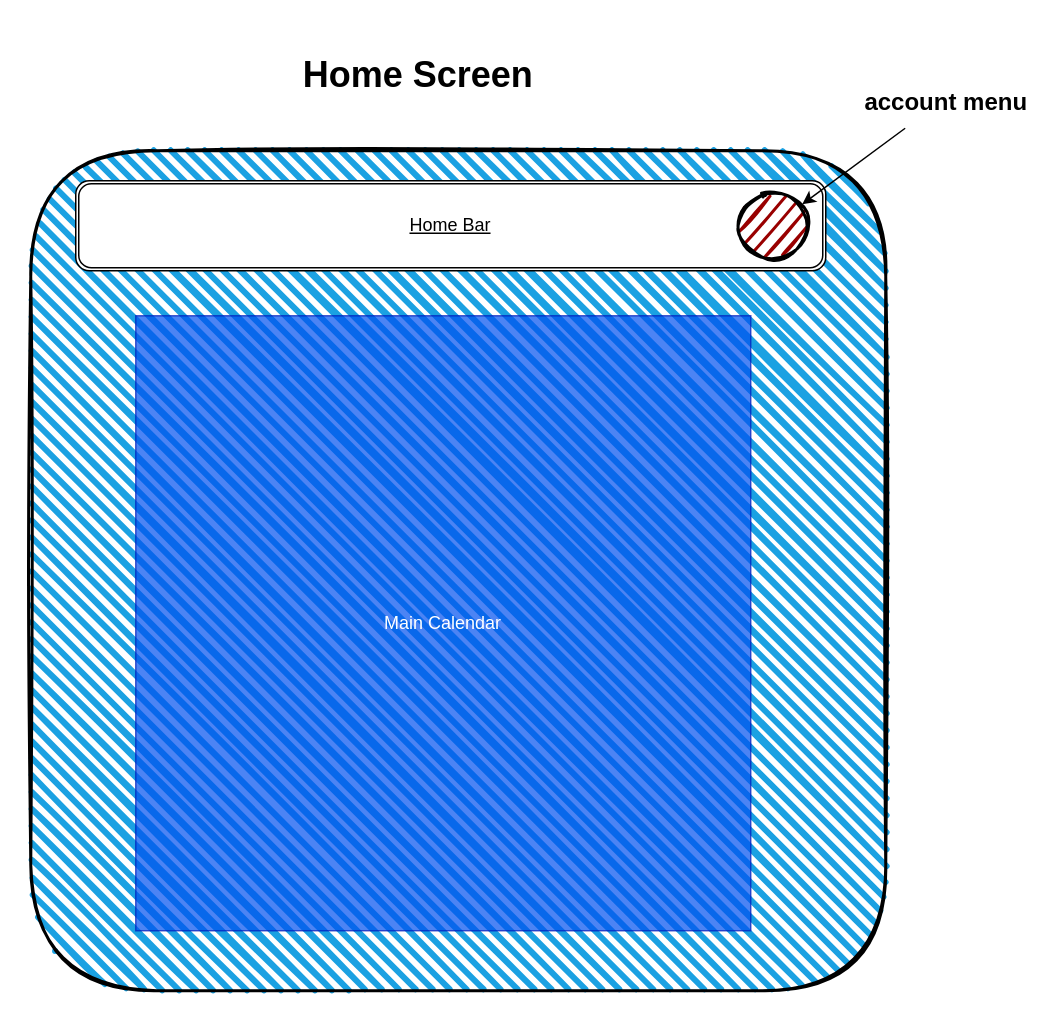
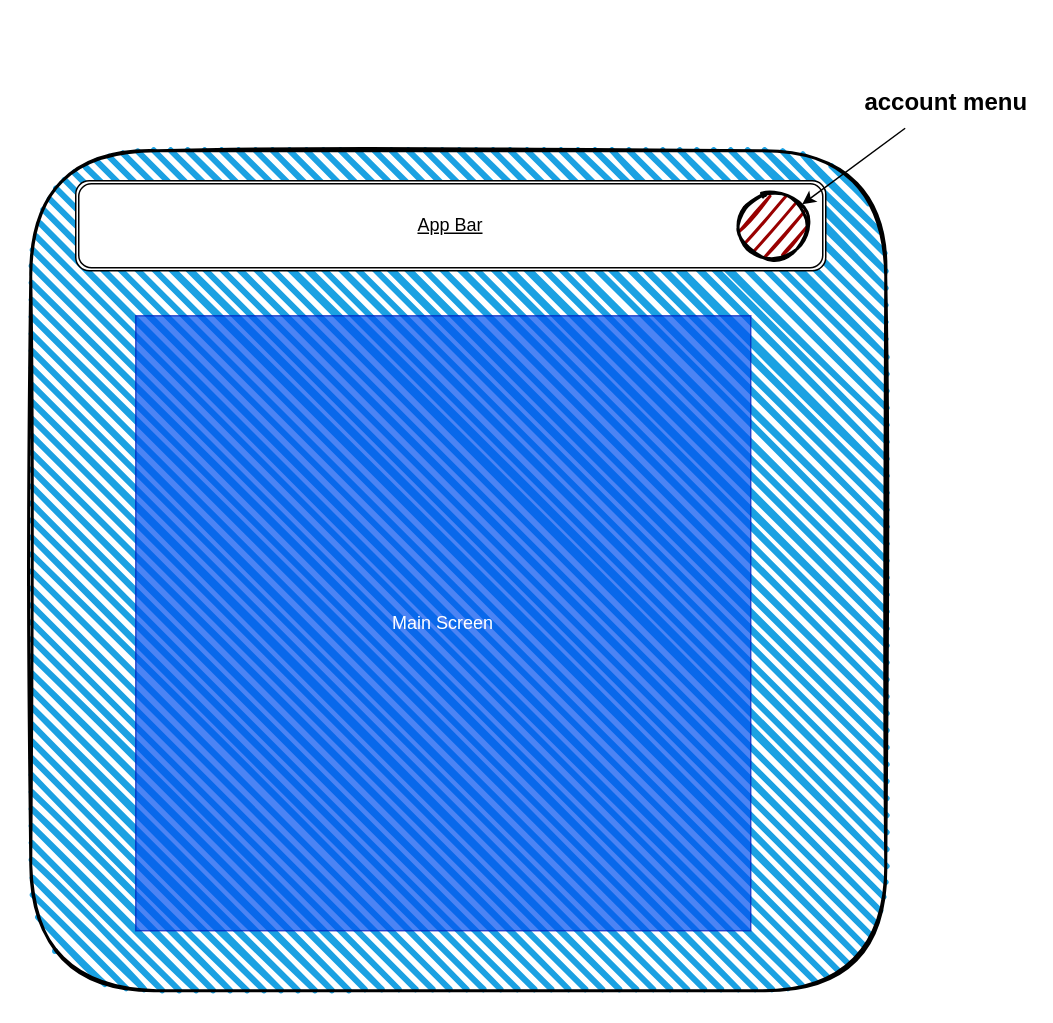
  <mxCell id="0" />
  <mxCell id="1" parent="0" />
  <mxCell id="2" value="" style="rounded=1;whiteSpace=wrap;html=1;strokeWidth=2;fillWeight=4;hachureGap=8;hachureAngle=45;fillColor=#1ba1e2;sketch=1;" parent="1" vertex="1"><mxGeometry x="20" y="100" width="570" height="560" as="geometry" /></mxCell>
- <mxCell id="3" value="Home Screen" style="text;strokeColor=none;fillColor=none;html=1;fontSize=24;fontStyle=1;verticalAlign=middle;align=center;" parent="1" vertex="1"><mxGeometry x="190" y="20" width="176" height="60" as="geometry" /></mxCell>
- <mxCell id="4" value="&lt;u&gt;Home Bar&lt;/u&gt;" style="shape=ext;double=1;rounded=1;whiteSpace=wrap;html=1;" parent="1" vertex="1"><mxGeometry x="50" y="120" width="500" height="60" as="geometry" /></mxCell>
+ <mxCell id="4" value="&lt;u&gt;App Bar&lt;/u&gt;" style="shape=ext;double=1;rounded=1;whiteSpace=wrap;html=1;" parent="1" vertex="1"><mxGeometry x="50" y="120" width="500" height="60" as="geometry" /></mxCell>
  <mxCell id="5" value="" style="ellipse;whiteSpace=wrap;html=1;strokeWidth=2;fillWeight=2;hachureGap=8;fillColor=#990000;fillStyle=dots;sketch=1;" parent="1" vertex="1"><mxGeometry x="490" y="127.5" width="50" height="45" as="geometry" /></mxCell>
  <mxCell id="6" style="edgeStyle=none;html=1;" parent="1" source="7" target="5" edge="1"><mxGeometry relative="1" as="geometry" /></mxCell>
  <mxCell id="7" value="&lt;font style=&quot;font-size: 16px&quot;&gt;account menu&lt;/font&gt;" style="text;strokeColor=none;fillColor=none;html=1;fontSize=24;fontStyle=1;verticalAlign=middle;align=center;" parent="1" vertex="1"><mxGeometry x="580" y="45" width="100" height="40" as="geometry" /></mxCell>
- <mxCell id="8" value="Main Calendar" style="whiteSpace=wrap;html=1;aspect=fixed;fillColor=#0050ef;strokeColor=#001DBC;fontColor=#ffffff;opacity=70;" parent="1" vertex="1"><mxGeometry x="90" y="210" width="410" height="410" as="geometry" /></mxCell>
+ <mxCell id="8" value="Main Screen" style="whiteSpace=wrap;html=1;aspect=fixed;fillColor=#0050ef;strokeColor=#001DBC;fontColor=#ffffff;opacity=70;" parent="1" vertex="1"><mxGeometry x="90" y="210" width="410" height="410" as="geometry" /></mxCell>
